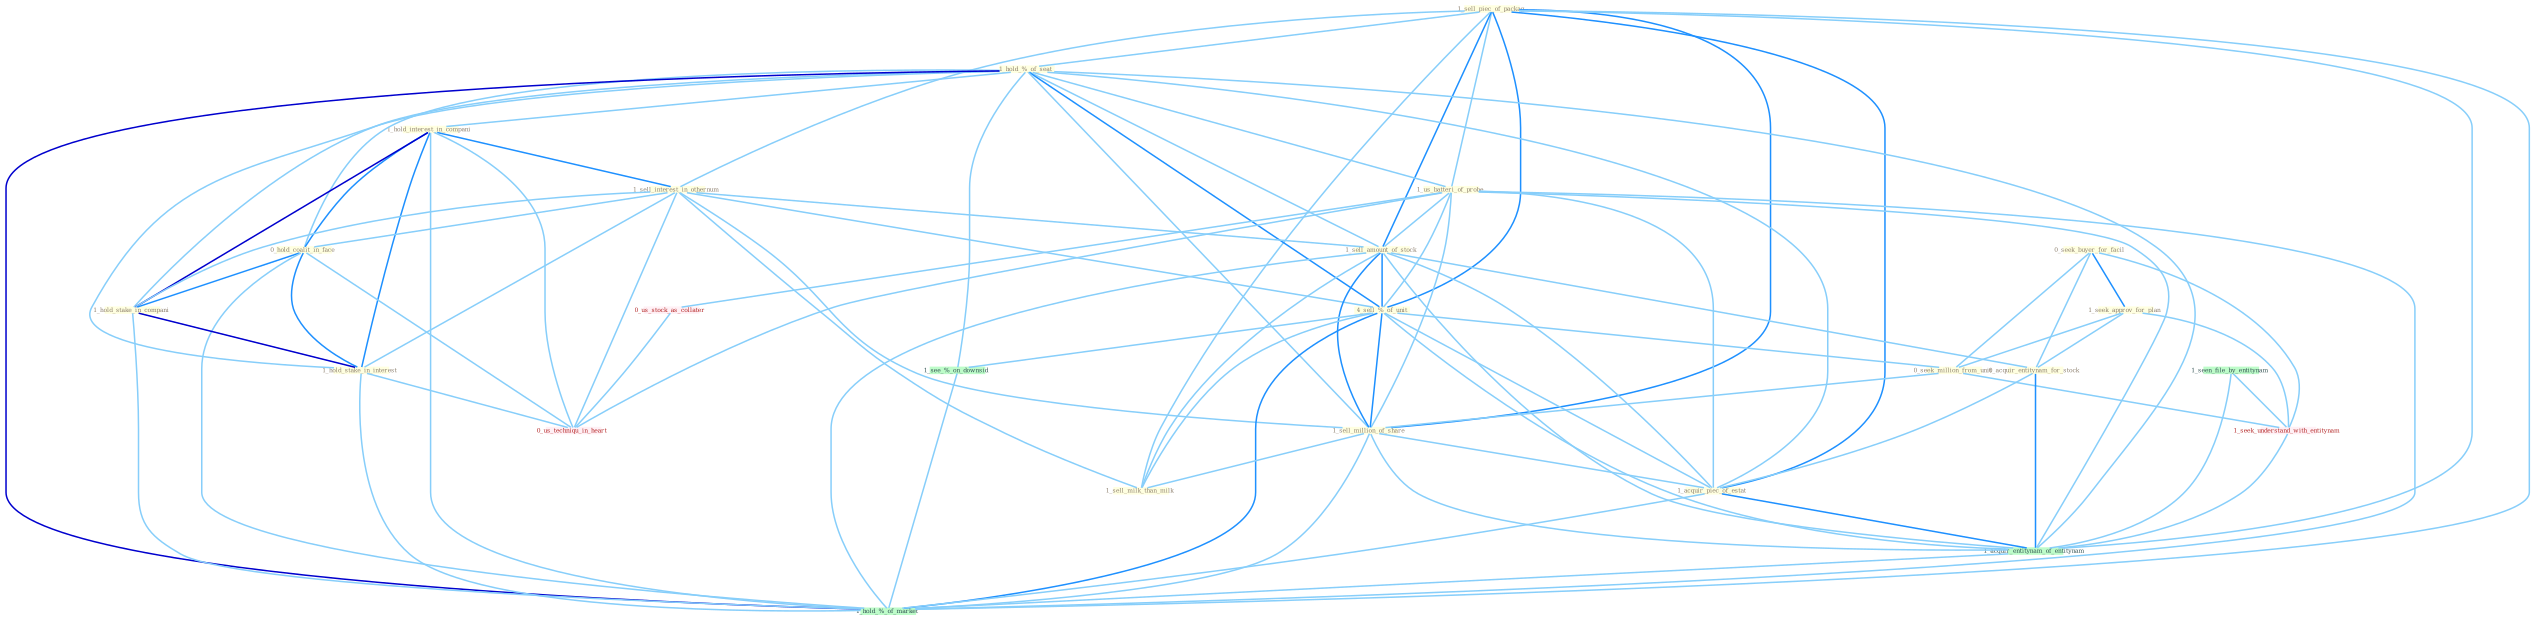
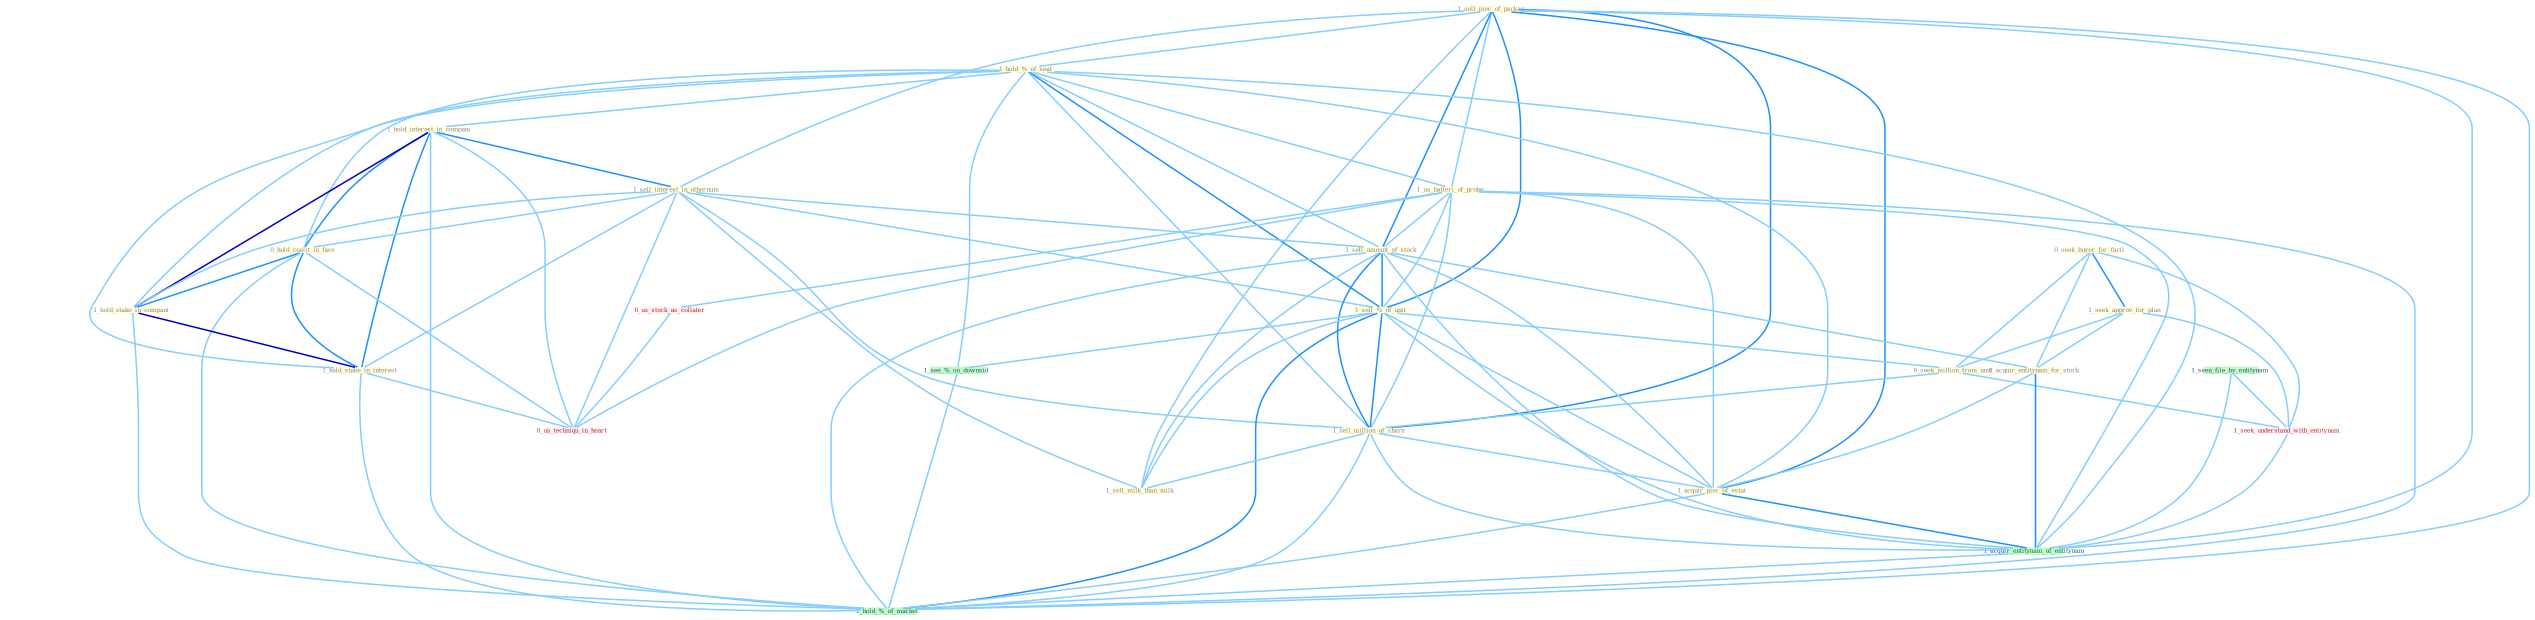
  graph {
    node [color="#ffffe0" fixedsize=true fontcolor="#8b7d6b" fontsize=4 shape=polygon style=filled]
    edge [color="#87cefa" w=1]
    "1_sell_piec_of_packag " [height=.06 width=.5]
    "1_hold_%_of_seat " [height=.06 width=.5]
    "1_us_batteri_of_probe " [height=.06 width=.5]
    "0_seek_buyer_for_facil " [height=.06 width=.5]
    "1_hold_interest_in_compani " [height=.06 width=.5]
    "1_sell_interest_in_othernum " [height=.06 width=.5]
    "1_seek_approv_for_plan " [height=.06 width=.5]
    "1_sell_amount_of_stock " [height=.06 width=.5]
-   "1_sell_%_of_unit " [height=.06 width=.5 label="4_sell_%_of_unit"]
+   "1_sell_%_of_unit " [height=.06 width=.5]
    "0_hold_coalit_in_face " [height=.06 width=.5]
    "0_seek_million_from_unit " [height=.06 width=.5]
    "1_hold_stake_in_compani " [height=.06 width=.5]
    "0_acquir_entitynam_for_stock " [height=.06 width=.5]
    "1_hold_stake_in_interest " [height=.06 width=.5]
    "1_sell_million_of_share " [height=.06 width=.5]
    "1_sell_milk_than_milk " [height=.06 width=.5]
    "1_acquir_piec_of_estat " [height=.06 width=.5]
    "0_us_stock_as_collater " [color="#fff0f5" fontcolor="#b22222" height=.06 width=.5]
    "1_seek_understand_with_entitynam " [color="#fff0f5" fontcolor="#b22222" height=.06 width=.5]
    "0_us_techniqu_in_heart " [color="#fff0f5" fontcolor="#b22222" height=.06 width=.5]
    "1_acquir_entitynam_of_entitynam " [color="#BDFCC9" fontcolor="#2f4f4f" height=.06 width=.5]
    "1_hold_%_of_market " [color="#BDFCC9" fontcolor="#2f4f4f" height=.06 width=.5]
    "1_see_%_on_downsid " [color="#BDFCC9" fontcolor="#2f4f4f" height=.06 width=.5]
    "1_seen_file_by_entitynam " [color="#BDFCC9" fontcolor="#2f4f4f" height=.06 width=.5]
    subgraph sub_1 {
      "1_sell_piec_of_packag "
      "1_hold_%_of_seat "
      "1_us_batteri_of_probe "
      "0_seek_buyer_for_facil "
      "1_hold_interest_in_compani "
      "1_sell_interest_in_othernum "
      "1_seek_approv_for_plan "
      "1_sell_amount_of_stock "
      "1_sell_%_of_unit "
      "0_hold_coalit_in_face "
      "0_seek_million_from_unit "
      "1_hold_stake_in_compani "
      "0_acquir_entitynam_for_stock "
      "1_hold_stake_in_interest "
      "1_sell_million_of_share "
      "1_sell_milk_than_milk "
      "1_acquir_piec_of_estat "
    }
    subgraph sub_2 {
      "0_us_stock_as_collater "
      "1_seek_understand_with_entitynam "
      "0_us_techniqu_in_heart "
    }
    "1_sell_piec_of_packag " -- "1_hold_%_of_seat "
    "1_sell_piec_of_packag " -- "1_us_batteri_of_probe "
    "1_sell_piec_of_packag " -- "1_sell_interest_in_othernum "
    "1_sell_piec_of_packag " -- "1_sell_amount_of_stock " [color="#1e90ff" w=2]
    "1_sell_piec_of_packag " -- "1_sell_%_of_unit " [color="#1e90ff" w=2]
    "1_sell_piec_of_packag " -- "1_sell_million_of_share " [color="#1e90ff" w=2]
    "1_sell_piec_of_packag " -- "1_sell_milk_than_milk "
    "1_sell_piec_of_packag " -- "1_acquir_piec_of_estat " [color="#1e90ff" w=2]
    "1_sell_piec_of_packag " -- "1_acquir_entitynam_of_entitynam "
    "1_sell_piec_of_packag " -- "1_hold_%_of_market "
    "1_hold_%_of_seat " -- "1_us_batteri_of_probe "
    "1_hold_%_of_seat " -- "1_hold_interest_in_compani "
    "1_hold_%_of_seat " -- "1_sell_amount_of_stock "
    "1_hold_%_of_seat " -- "1_sell_%_of_unit " [color="#1e90ff" w=2]
    "1_hold_%_of_seat " -- "0_hold_coalit_in_face "
    "1_hold_%_of_seat " -- "1_hold_stake_in_compani "
    "1_hold_%_of_seat " -- "1_hold_stake_in_interest "
    "1_hold_%_of_seat " -- "1_sell_million_of_share "
    "1_hold_%_of_seat " -- "1_acquir_piec_of_estat "
    "1_hold_%_of_seat " -- "1_acquir_entitynam_of_entitynam "
-   "1_hold_%_of_seat " -- "1_hold_%_of_market " [color="#0000cd" w=3]
    "1_hold_%_of_seat " -- "1_see_%_on_downsid "
    "1_us_batteri_of_probe " -- "1_sell_amount_of_stock "
    "1_us_batteri_of_probe " -- "1_sell_%_of_unit "
    "1_us_batteri_of_probe " -- "1_sell_million_of_share "
    "1_us_batteri_of_probe " -- "1_acquir_piec_of_estat "
    "1_us_batteri_of_probe " -- "0_us_stock_as_collater "
    "1_us_batteri_of_probe " -- "0_us_techniqu_in_heart "
    "1_us_batteri_of_probe " -- "1_acquir_entitynam_of_entitynam "
    "1_us_batteri_of_probe " -- "1_hold_%_of_market "
    "0_seek_buyer_for_facil " -- "1_seek_approv_for_plan " [color="#1e90ff" w=2]
    "0_seek_buyer_for_facil " -- "0_seek_million_from_unit "
    "0_seek_buyer_for_facil " -- "0_acquir_entitynam_for_stock "
    "0_seek_buyer_for_facil " -- "1_seek_understand_with_entitynam "
    "1_hold_interest_in_compani " -- "1_sell_interest_in_othernum " [color="#1e90ff" w=2]
    "1_hold_interest_in_compani " -- "0_hold_coalit_in_face " [color="#1e90ff" w=2]
    "1_hold_interest_in_compani " -- "1_hold_stake_in_compani " [color="#0000cd" w=3]
    "1_hold_interest_in_compani " -- "1_hold_stake_in_interest " [color="#1e90ff" w=2]
    "1_hold_interest_in_compani " -- "0_us_techniqu_in_heart "
    "1_hold_interest_in_compani " -- "1_hold_%_of_market "
    "1_sell_interest_in_othernum " -- "1_sell_amount_of_stock "
    "1_sell_interest_in_othernum " -- "1_sell_%_of_unit "
    "1_sell_interest_in_othernum " -- "0_hold_coalit_in_face "
    "1_sell_interest_in_othernum " -- "1_hold_stake_in_compani "
    "1_sell_interest_in_othernum " -- "1_hold_stake_in_interest "
    "1_sell_interest_in_othernum " -- "1_sell_million_of_share "
    "1_sell_interest_in_othernum " -- "1_sell_milk_than_milk "
    "1_sell_interest_in_othernum " -- "0_us_techniqu_in_heart "
    "1_seek_approv_for_plan " -- "0_seek_million_from_unit "
    "1_seek_approv_for_plan " -- "0_acquir_entitynam_for_stock "
    "1_seek_approv_for_plan " -- "1_seek_understand_with_entitynam "
    "1_sell_amount_of_stock " -- "1_sell_%_of_unit " [color="#1e90ff" w=2]
    "1_sell_amount_of_stock " -- "0_acquir_entitynam_for_stock "
    "1_sell_amount_of_stock " -- "1_sell_million_of_share " [color="#1e90ff" w=2]
    "1_sell_amount_of_stock " -- "1_sell_milk_than_milk "
    "1_sell_amount_of_stock " -- "1_acquir_piec_of_estat "
    "1_sell_amount_of_stock " -- "1_acquir_entitynam_of_entitynam "
    "1_sell_amount_of_stock " -- "1_hold_%_of_market "
    "1_sell_%_of_unit " -- "0_seek_million_from_unit "
    "1_sell_%_of_unit " -- "1_sell_million_of_share " [color="#1e90ff" w=2]
    "1_sell_%_of_unit " -- "1_sell_milk_than_milk "
    "1_sell_%_of_unit " -- "1_acquir_piec_of_estat "
    "1_sell_%_of_unit " -- "1_acquir_entitynam_of_entitynam "
    "1_sell_%_of_unit " -- "1_hold_%_of_market " [color="#1e90ff" w=2]
    "1_sell_%_of_unit " -- "1_see_%_on_downsid "
    "0_hold_coalit_in_face " -- "1_hold_stake_in_compani " [color="#1e90ff" w=2]
    "0_hold_coalit_in_face " -- "1_hold_stake_in_interest " [color="#1e90ff" w=2]
    "0_hold_coalit_in_face " -- "0_us_techniqu_in_heart "
    "0_hold_coalit_in_face " -- "1_hold_%_of_market "
    "0_seek_million_from_unit " -- "1_sell_million_of_share "
    "0_seek_million_from_unit " -- "1_seek_understand_with_entitynam "
    "1_hold_stake_in_compani " -- "1_hold_stake_in_interest " [color="#0000cd" w=3]
    "1_hold_stake_in_compani " -- "1_hold_%_of_market "
    "0_acquir_entitynam_for_stock " -- "1_acquir_piec_of_estat "
    "0_acquir_entitynam_for_stock " -- "1_acquir_entitynam_of_entitynam " [color="#1e90ff" w=2]
    "1_hold_stake_in_interest " -- "0_us_techniqu_in_heart "
    "1_hold_stake_in_interest " -- "1_hold_%_of_market "
    "1_sell_million_of_share " -- "1_sell_milk_than_milk "
    "1_sell_million_of_share " -- "1_acquir_piec_of_estat "
    "1_sell_million_of_share " -- "1_acquir_entitynam_of_entitynam "
    "1_sell_million_of_share " -- "1_hold_%_of_market "
    "1_acquir_piec_of_estat " -- "1_acquir_entitynam_of_entitynam " [color="#1e90ff" w=2]
    "1_acquir_piec_of_estat " -- "1_hold_%_of_market "
    "0_us_stock_as_collater " -- "0_us_techniqu_in_heart "
    "1_seek_understand_with_entitynam " -- "1_acquir_entitynam_of_entitynam "
    "1_acquir_entitynam_of_entitynam " -- "1_hold_%_of_market "
    "1_see_%_on_downsid " -- "1_hold_%_of_market "
    "1_seen_file_by_entitynam " -- "1_seek_understand_with_entitynam "
    "1_seen_file_by_entitynam " -- "1_acquir_entitynam_of_entitynam "
  }
